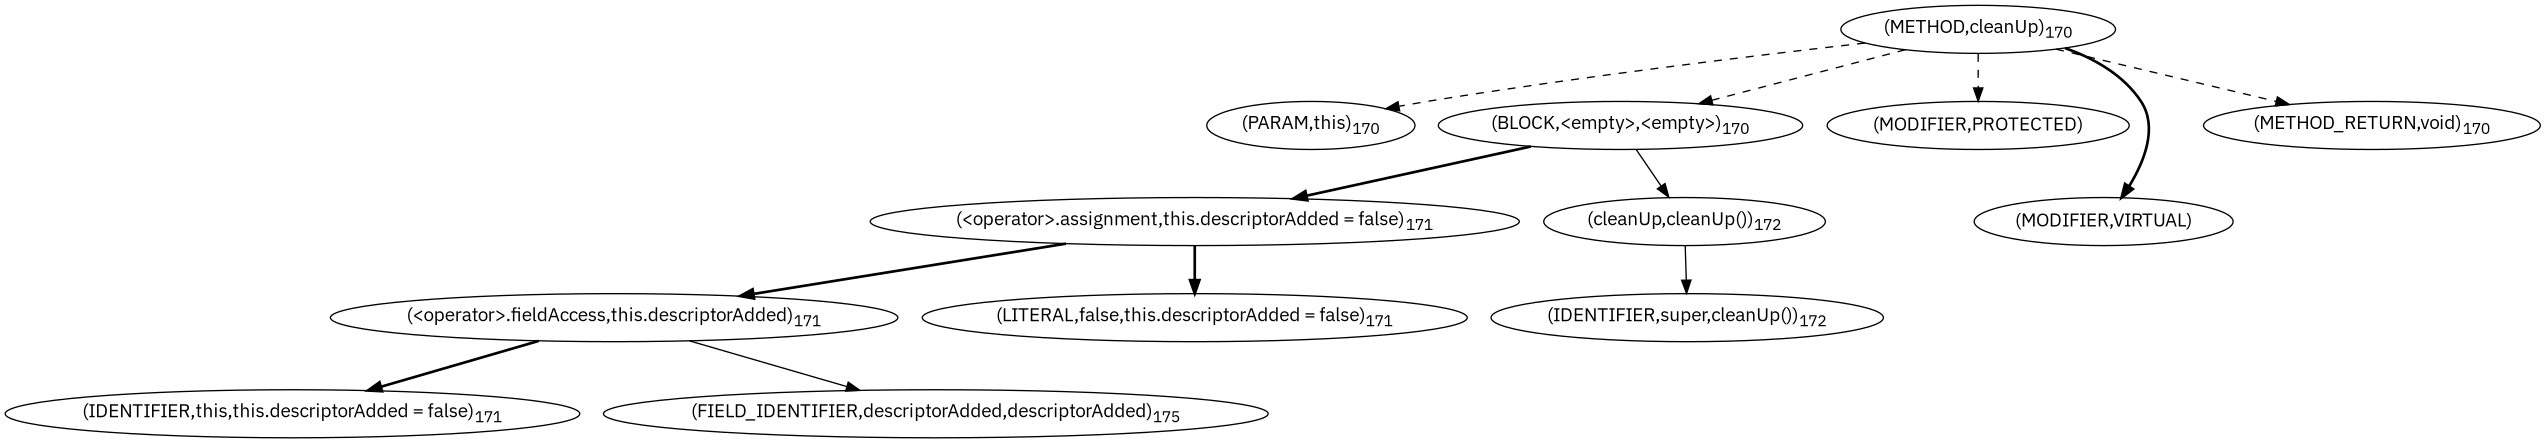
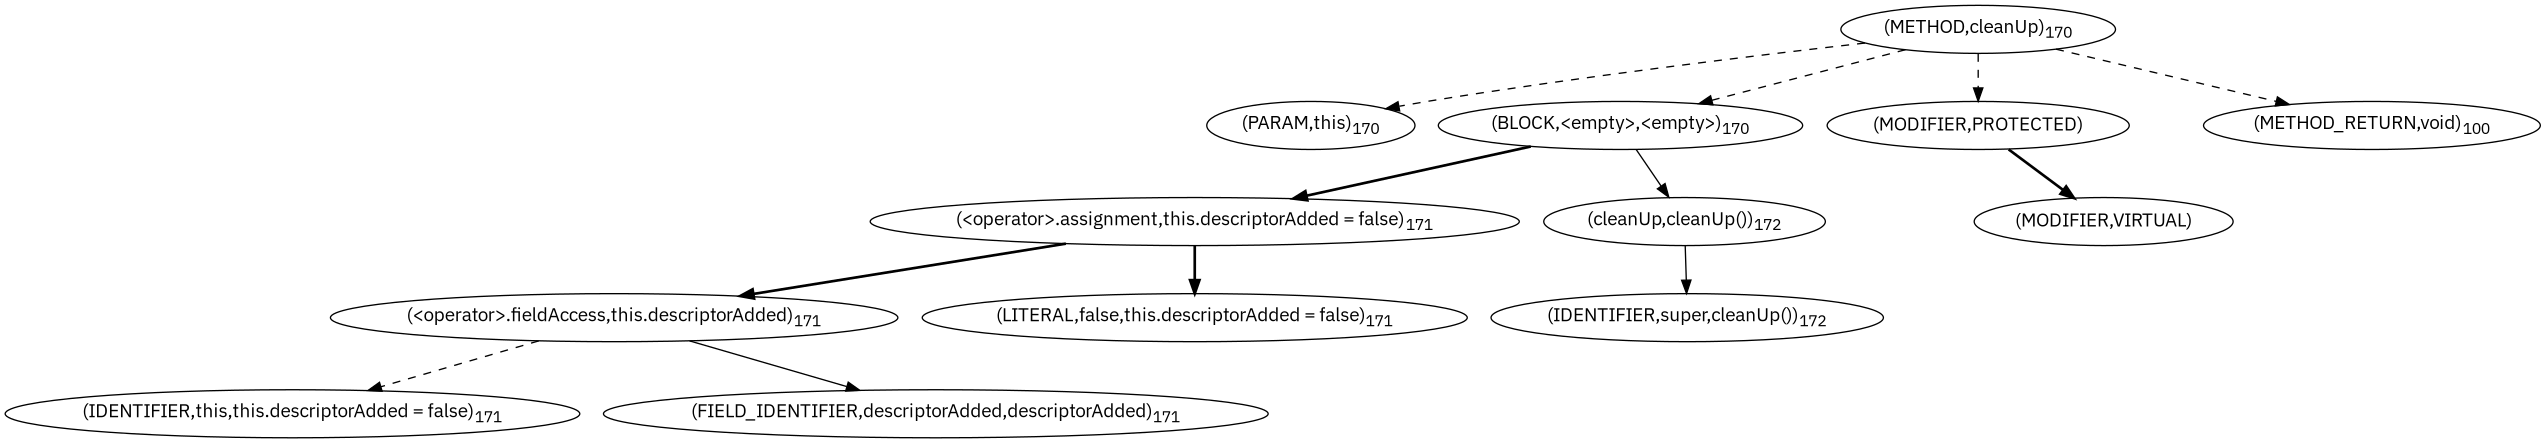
  digraph {
    fontname="IBM Plex Sans"
    node [fontname="IBM Plex Sans"]
    edge [fontname="IBM Plex Sans" style=bold]
    n1 [label=<(METHOD,cleanUp)<SUB>170</SUB>>]
    n2 [label=<(PARAM,this)<SUB>170</SUB>>]
    n3 [label=<(BLOCK,&lt;empty&gt;,&lt;empty&gt;)<SUB>170</SUB>>]
    n4 [label=<(MODIFIER,PROTECTED)>]
    n5 [label=<(MODIFIER,VIRTUAL)>]
-   n6 [label=<(METHOD_RETURN,void)<SUB>170</SUB>>]
+   n6 [label=<(METHOD_RETURN,void)<SUB>100</SUB>>]
    n7 [label=<(&lt;operator&gt;.assignment,this.descriptorAdded = false)<SUB>171</SUB>>]
    n8 [label=<(cleanUp,cleanUp())<SUB>172</SUB>>]
    n9 [label=<(&lt;operator&gt;.fieldAccess,this.descriptorAdded)<SUB>171</SUB>>]
    n10 [label=<(LITERAL,false,this.descriptorAdded = false)<SUB>171</SUB>>]
    n11 [label=<(IDENTIFIER,super,cleanUp())<SUB>172</SUB>>]
    n12 [label=<(IDENTIFIER,this,this.descriptorAdded = false)<SUB>171</SUB>>]
-   n13 [label=<(FIELD_IDENTIFIER,descriptorAdded,descriptorAdded)<SUB>175</SUB>>]
+   n13 [label=<(FIELD_IDENTIFIER,descriptorAdded,descriptorAdded)<SUB>171</SUB>>]
    n1 -> n2 [style=dashed]
    n1 -> n3 [style=dashed]
    n1 -> n4 [style=dashed]
-   n1 -> n5
+   n4 -> n5
    n1 -> n6 [style=dashed]
    n3 -> n7
    n3 -> n8 [style=solid]
    n7 -> n9
    n7 -> n10
    n8 -> n11 [style=solid]
-   n9 -> n12
+   n9 -> n12 [style=dashed]
    n9 -> n13 [style=solid]
  }
